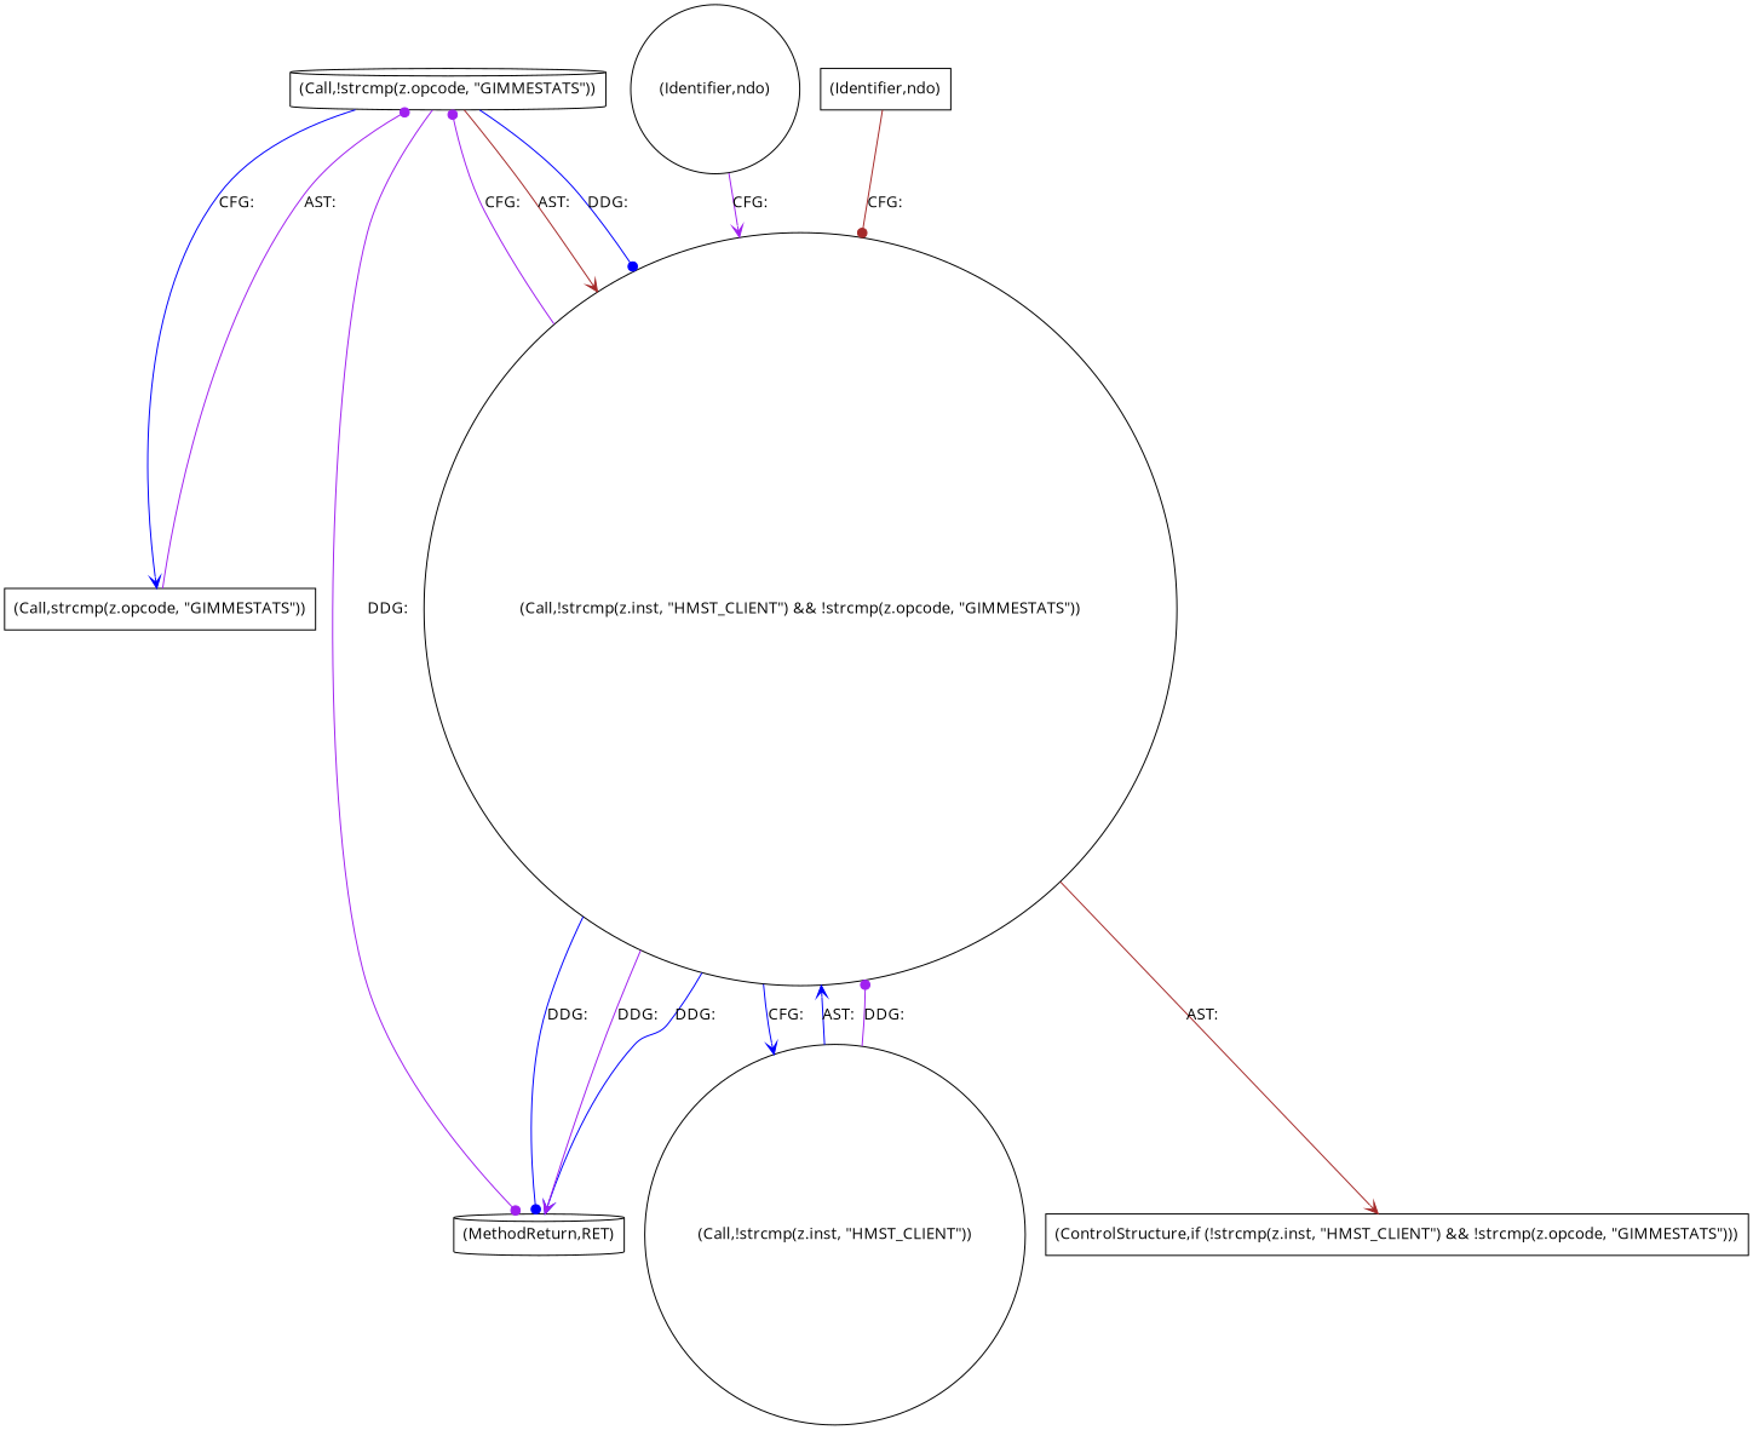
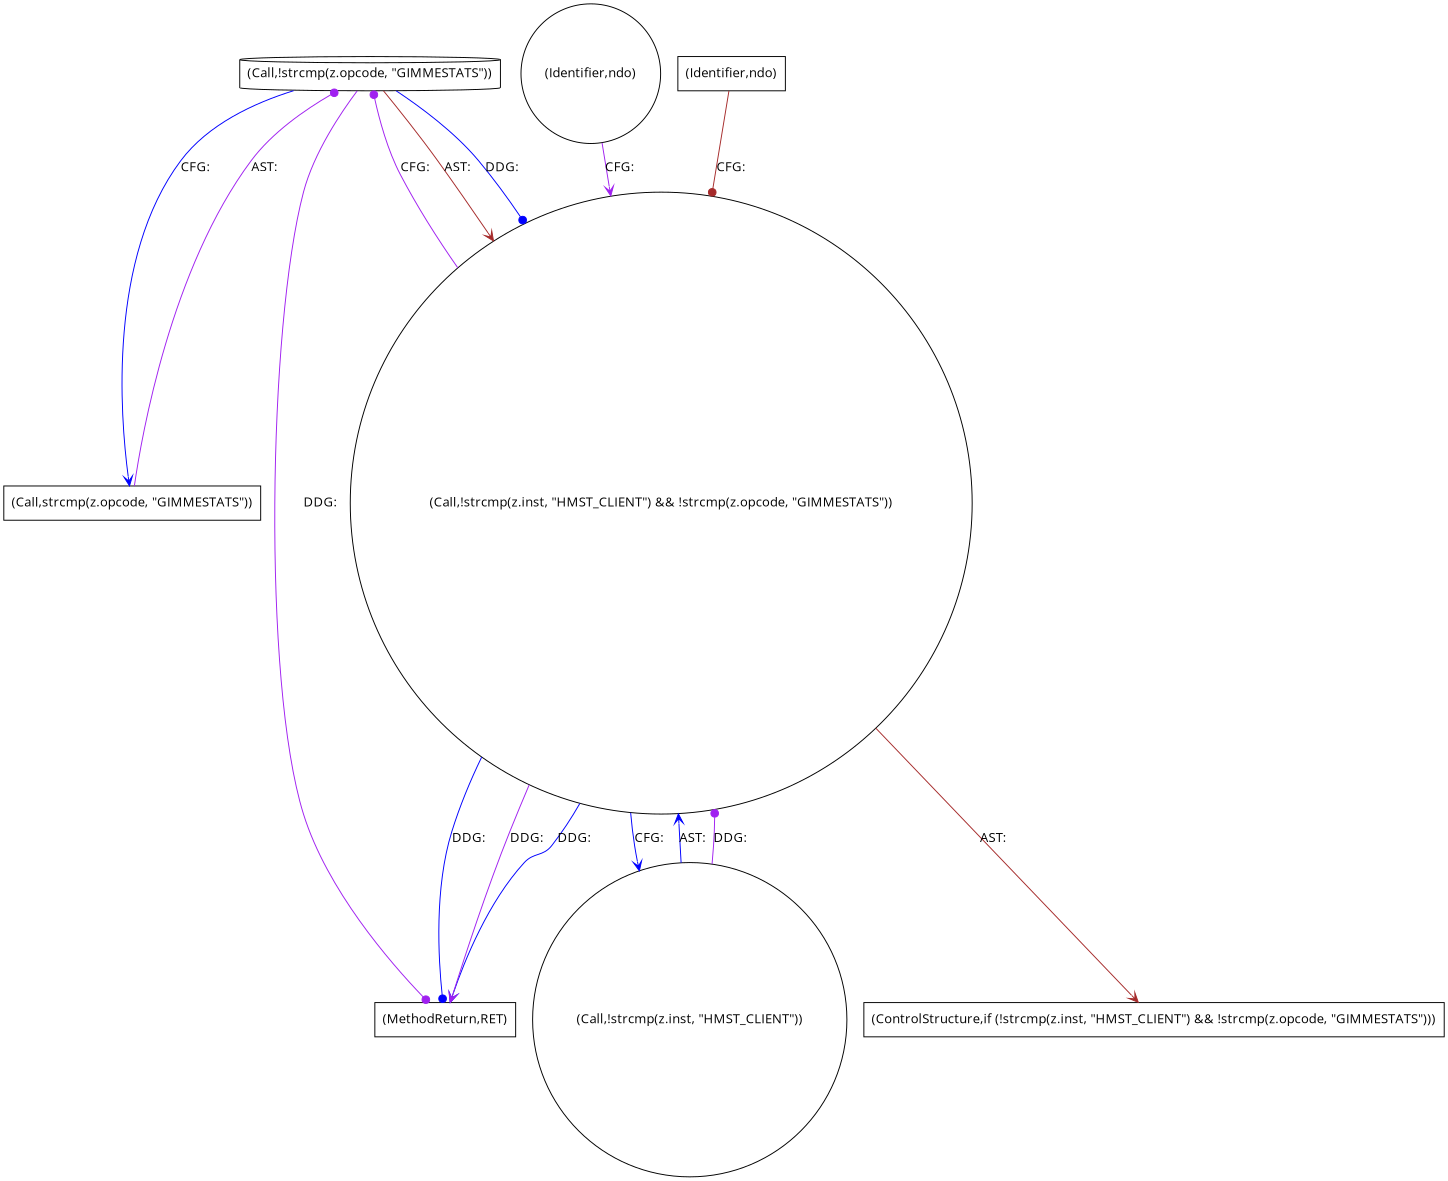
  digraph {
    fontname="Open Sans"
    node [shape=circle fontname="Open Sans"]
    edge [color=blue arrowhead=vee fontname="Open Sans"]
    n1 [label="(Call,!strcmp(z.opcode, \"GIMMESTATS\"))" shape=cylinder]
    n2 [label="(Call,!strcmp(z.inst, \"HMST_CLIENT\") && !strcmp(z.opcode, \"GIMMESTATS\"))"]
    n3 [label="(Call,strcmp(z.opcode, \"GIMMESTATS\"))" shape=box]
-   n4 [label="(MethodReturn,RET)" shape=cylinder]
+   n4 [label="(MethodReturn,RET)" shape=box]
    n5 [label="(Call,!strcmp(z.inst, \"HMST_CLIENT\"))"]
    n6 [label="(ControlStructure,if (!strcmp(z.inst, \"HMST_CLIENT\") && !strcmp(z.opcode, \"GIMMESTATS\")))" shape=box]
    n7 [label="(Identifier,ndo)"]
    n8 [label="(Identifier,ndo)" shape=box]
    n1 -> n2 [label="AST: " color=brown]
    n1 -> n2 [label="DDG: " arrowhead=dot]
    n1 -> n3 [label="CFG: "]
    n1 -> n4 [label="DDG: " color=purple arrowhead=dot]
    n2 -> n1 [label="CFG: " color=purple arrowhead=dot]
    n2 -> n4 [label="DDG: "]
    n2 -> n4 [label="DDG: " arrowhead=dot]
    n2 -> n4 [label="DDG: " color=purple]
    n2 -> n5 [label="CFG: "]
    n2 -> n6 [label="AST: " color=brown]
    n3 -> n1 [label="AST: " color=purple arrowhead=dot]
    n5 -> n2 [label="AST: "]
    n5 -> n2 [label="DDG: " color=purple arrowhead=dot]
    n7 -> n2 [label="CFG: " color=purple]
    n8 -> n2 [label="CFG: " color=brown arrowhead=dot]
  }
